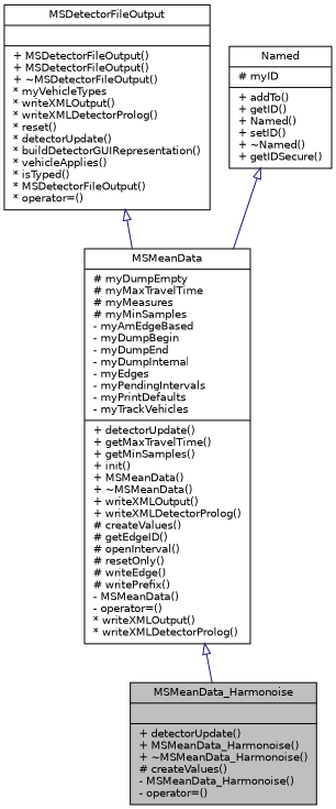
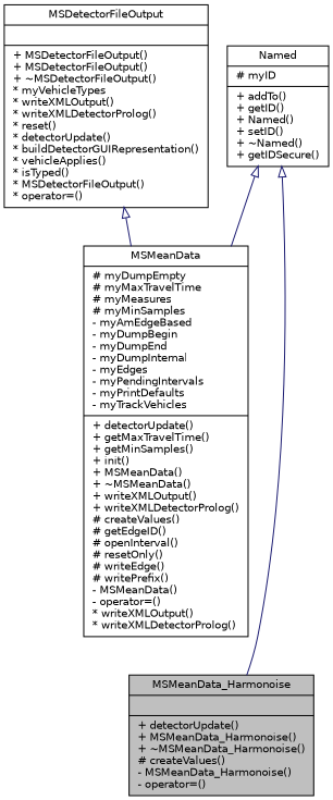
  digraph {
    node [color=black fillcolor=white fontname=Helvetica fontsize=10 shape=record style=filled]
    edge [arrowtail=onormal color=midnightblue dir=back fontname=Helvetica fontsize=10 labelfontname=Helvetica labelfontsize=10 style=solid]
    n1 [fillcolor=grey75 fontcolor=black height=0.2 label="{MSMeanData_Harmonoise\n||+ detectorUpdate()\l+ MSMeanData_Harmonoise()\l+ ~MSMeanData_Harmonoise()\l# createValues()\l- MSMeanData_Harmonoise()\l- operator=()\l}" width=0.4]
    n2 [height=0.2 label="{MSMeanData\n|# myDumpEmpty\l# myMaxTravelTime\l# myMeasures\l# myMinSamples\l- myAmEdgeBased\l- myDumpBegin\l- myDumpEnd\l- myDumpInternal\l- myEdges\l- myPendingIntervals\l- myPrintDefaults\l- myTrackVehicles\l|+ detectorUpdate()\l+ getMaxTravelTime()\l+ getMinSamples()\l+ init()\l+ MSMeanData()\l+ ~MSMeanData()\l+ writeXMLOutput()\l+ writeXMLDetectorProlog()\l# createValues()\l# getEdgeID()\l# openInterval()\l# resetOnly()\l# writeEdge()\l# writePrefix()\l- MSMeanData()\l- operator=()\l* writeXMLOutput()\l* writeXMLDetectorProlog()\l}" width=0.4]
    n3 [height=0.2 label="{MSDetectorFileOutput\n||+ MSDetectorFileOutput()\l+ MSDetectorFileOutput()\l+ ~MSDetectorFileOutput()\l* myVehicleTypes\l* writeXMLOutput()\l* writeXMLDetectorProlog()\l* reset()\l* detectorUpdate()\l* buildDetectorGUIRepresentation()\l* vehicleApplies()\l* isTyped()\l* MSDetectorFileOutput()\l* operator=()\l}" width=0.4]
    n4 [height=0.2 label="{Named\n|# myID\l|+ addTo()\l+ getID()\l+ Named()\l+ setID()\l+ ~Named()\l+ getIDSecure()\l}" width=0.4]
-   n2 -> n1
+   n4 -> n1
    n3 -> n2
    n4 -> n2
  }
